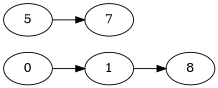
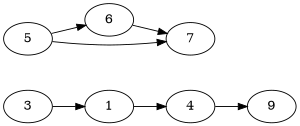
  digraph {
    rankdir=LR
-   0
+   0 [label=3]
    1
-   4 [label=8]
+   4
+   9
    5
+   6
    7
    0 -> 1
    1 -> 4
+   4 -> 9
+   5 -> 6
    5 -> 7
+   6 -> 7
  }
